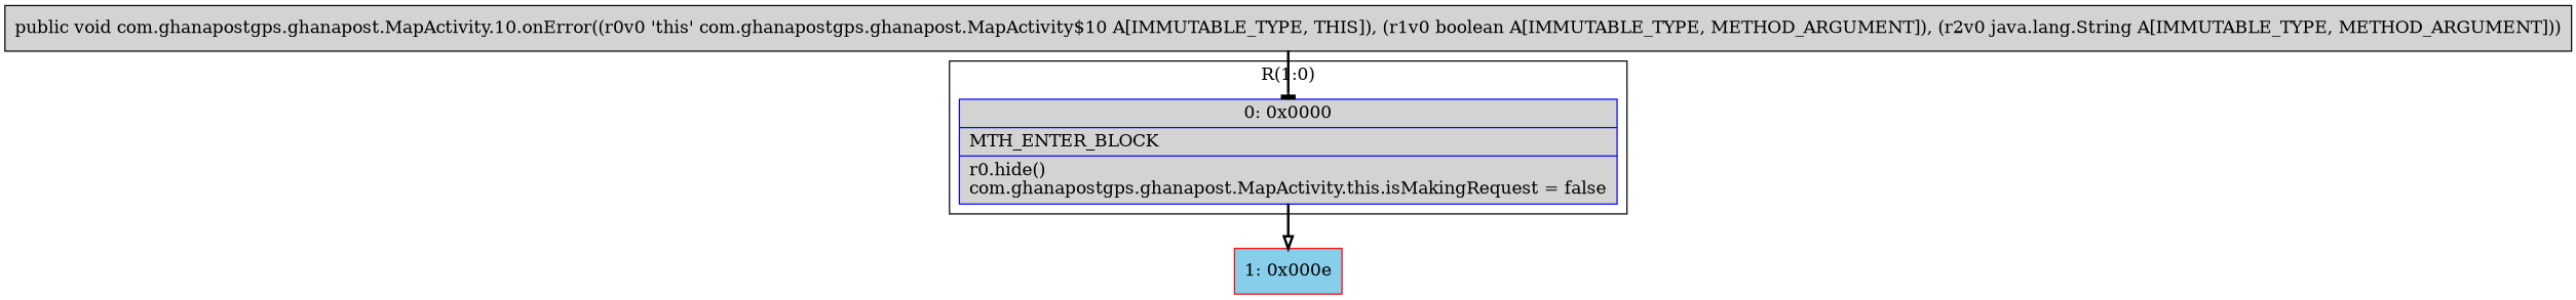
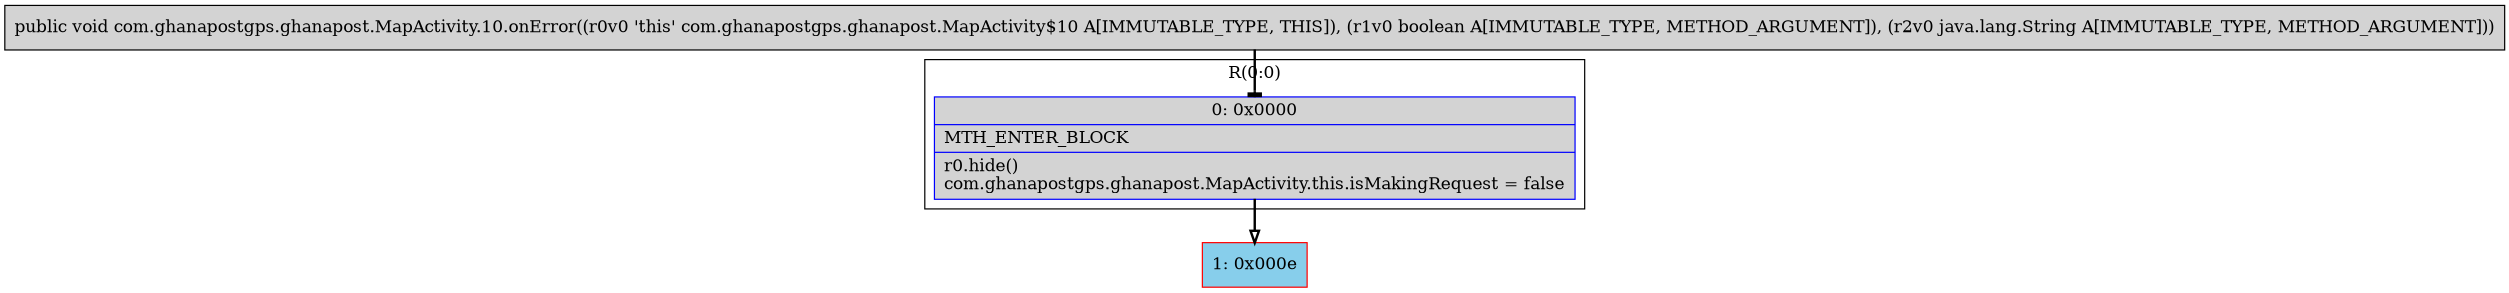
  digraph {
    node [shape=record style=filled fillcolor=lightgrey]
    edge [style=bold]
    n1 [color=blue label="{0\:\ 0x0000|MTH_ENTER_BLOCK\l|r0.hide()\lcom.ghanapostgps.ghanapost.MapActivity.this.isMakingRequest = false\l}"]
    n2 [color=red label="{1\:\ 0x000e}" fillcolor=skyblue]
    n3 [label="{public void com.ghanapostgps.ghanapost.MapActivity.10.onError((r0v0 'this' com.ghanapostgps.ghanapost.MapActivity$10 A[IMMUTABLE_TYPE, THIS]), (r1v0 boolean A[IMMUTABLE_TYPE, METHOD_ARGUMENT]), (r2v0 java.lang.String A[IMMUTABLE_TYPE, METHOD_ARGUMENT])) }"]
    subgraph cluster_1 {
-     label="R(1:0)"
+     label="R(0:0)"
      n1
    }
    n1 -> n2 [arrowhead=onormal]
    n3 -> n1 [arrowhead=tee]
  }
